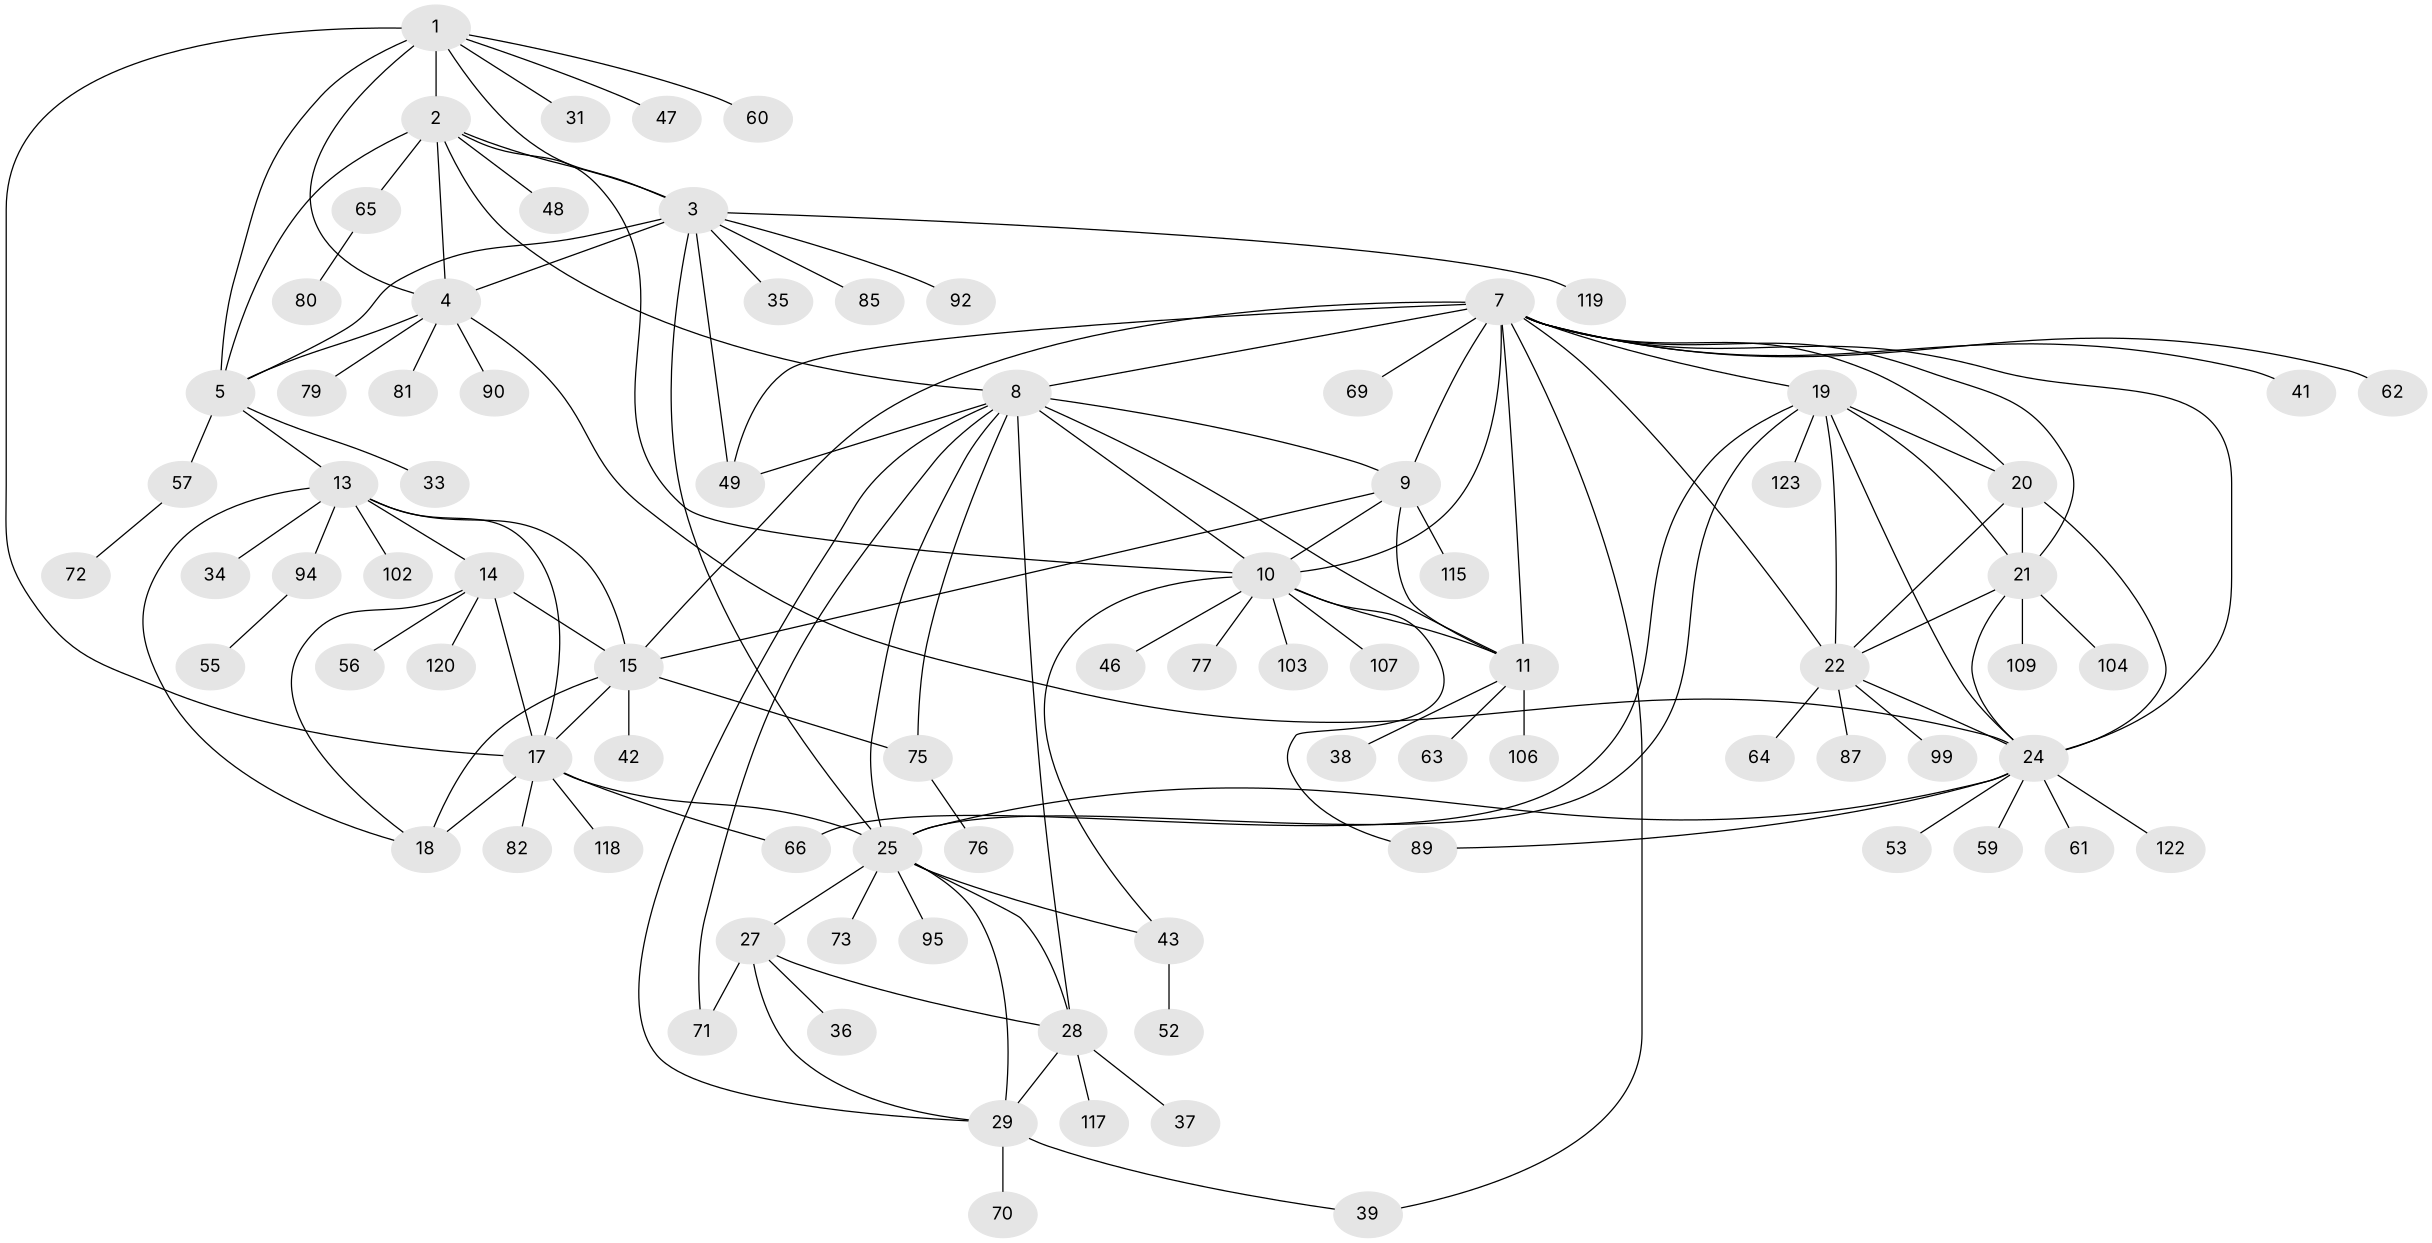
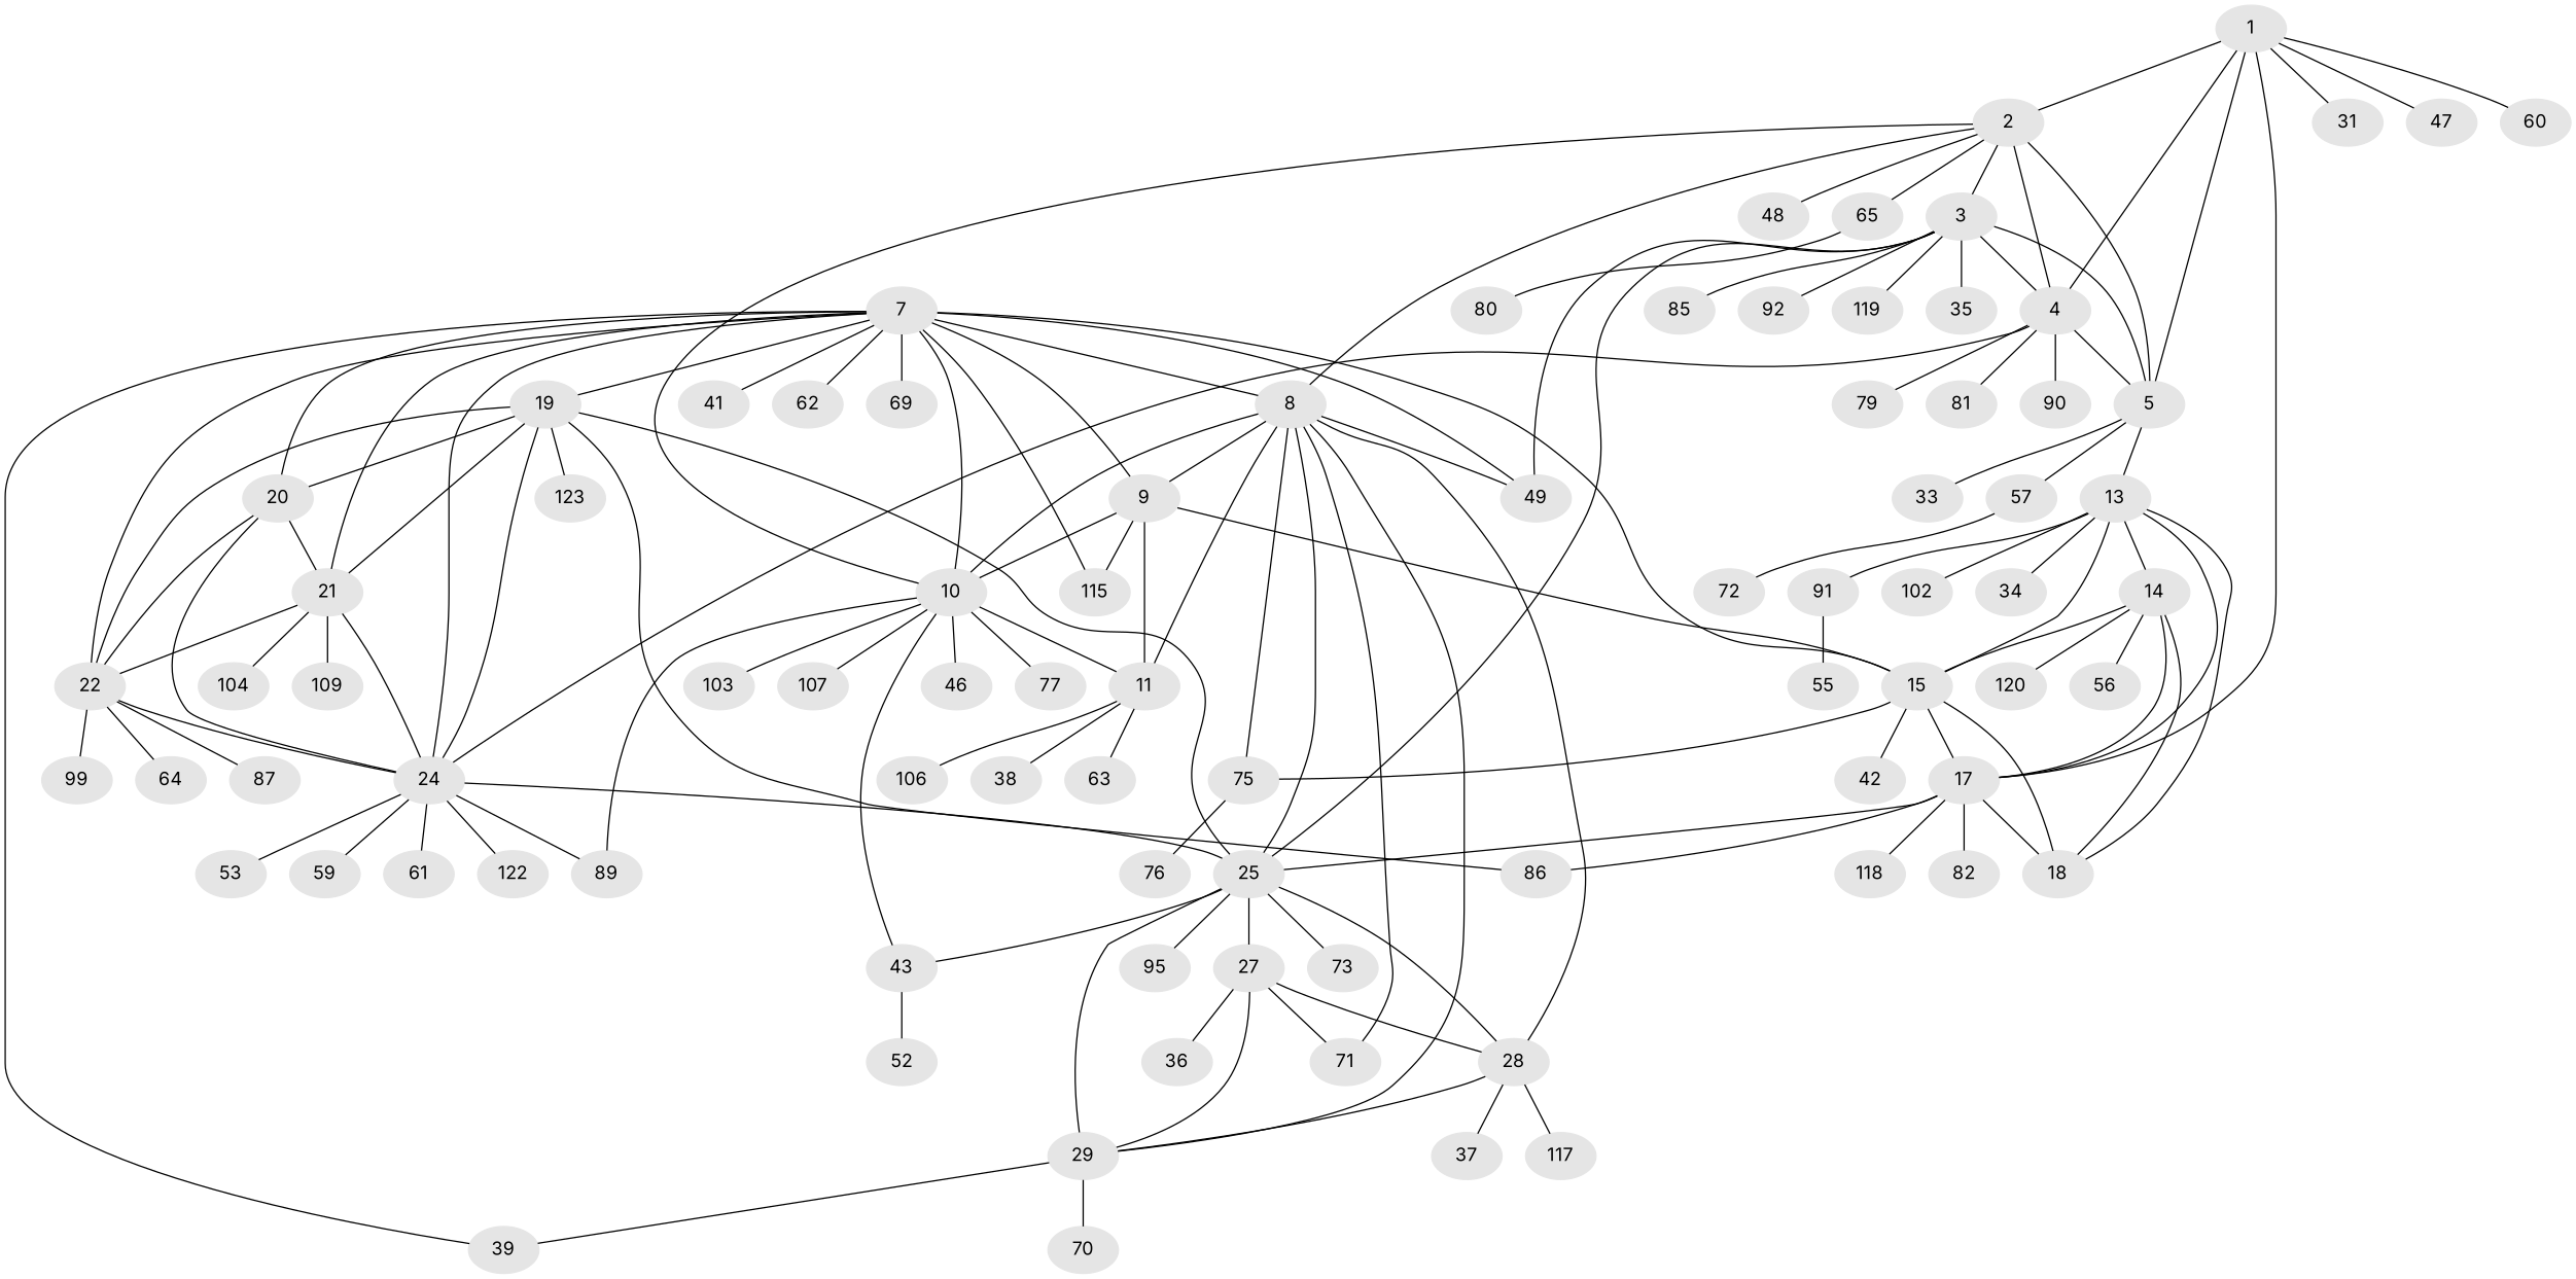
  graph {
    fontname=Inter
    node [color=gray90 fontname=Inter style=filled]
    edge [fontname=Inter]
    2 [super="+6"]
    3
    4 [super="+74"]
    5
    8 [super="+44+108+86+113"]
    10 [super="+12"]
    48
    65
    1
    17 [super="+51+58+50"]
    31 [super="+32"]
    47 [super="+67"]
    60
    25 [super="+26+45+30"]
    35
    49
    85
    92
    119
    24
    79
    81
    90
    13
    33
    57
    18
-   66 [super="+100"]
+   66 [super="+100" label=86]
    82
    118
    9
    11
    28
    29 [super="+96"]
    71
    75
    43 [super="+116+78"]
    46
    77
    89 [super="+93"]
    103
    107
    80
    27
    73
    95
    53 [super="+112"]
    59
    61
    122
    15 [super="+16"]
    14
    34
-   91 [super="+101" label=94]
+   91 [super="+101"]
    102
    72
    7 [super="+97+23"]
    19
    20
    21 [super="+83"]
    22
    39
    41
    62
    69
    115
    38 [super="+98"]
    63 [super="+121"]
    106
    42
    123
    104
    109
    64
    87
    99
    37
    117
    70
    76
    52
    56
    120
    55
    36
    2 -- 3 [weight=2]
    2 -- 4 [weight=2]
    2 -- 5 [weight=2]
    2 -- 8
    2 -- 10
    2 -- 48
    2 -- 65
    3 -- 4
    3 -- 5
    3 -- 25
    3 -- 35
    3 -- 49
    3 -- 85
    3 -- 92
    3 -- 119
    4 -- 5
    4 -- 24
    4 -- 79
    4 -- 81
    4 -- 90
    5 -- 13
    5 -- 33
    5 -- 57
    8 -- 10 [weight=2]
    8 -- 25
    8 -- 49
    8 -- 9
    8 -- 11
    8 -- 28
    8 -- 29
    8 -- 71
    8 -- 75
    10 -- 11 [weight=2]
    10 -- 43
    10 -- 46
    10 -- 77
    10 -- 89
    10 -- 103
    10 -- 107
    65 -- 80
    1 -- 2 [weight=2]
-   1 -- 3
    1 -- 4
    1 -- 5
    1 -- 17
    1 -- 31
    1 -- 47
    1 -- 60
    17 -- 25
    17 -- 18
    17 -- 66
    17 -- 82
    17 -- 118
    25 -- 28 [weight=3]
    25 -- 29 [weight=3]
    25 -- 43
    25 -- 27 [weight=3]
    25 -- 73
    25 -- 95
    24 -- 25
    24 -- 89
    24 -- 53
    24 -- 59
    24 -- 61
    24 -- 122
    13 -- 17
    13 -- 18
    13 -- 15 [weight=2]
    13 -- 14
    13 -- 34
    13 -- 91
    13 -- 102
    57 -- 72
    9 -- 10 [weight=2]
    9 -- 11
    9 -- 15
    9 -- 115
    11 -- 38
    11 -- 63
    11 -- 106
    28 -- 29
    28 -- 37
    28 -- 117
    29 -- 39
    29 -- 70
    75 -- 76
    43 -- 52
    27 -- 28
    27 -- 29
    27 -- 71
    27 -- 36
    15 -- 17 [weight=2]
    15 -- 18 [weight=2]
    15 -- 75
    15 -- 42
    14 -- 17
    14 -- 18
    14 -- 15 [weight=2]
    14 -- 56
    14 -- 120
    91 -- 55
    7 -- 8
    7 -- 10 [weight=2]
    7 -- 49
    7 -- 24
    7 -- 9 [weight=2]
-   7 -- 11
+   7 -- 115
    7 -- 15
    7 -- 19
    7 -- 20
    7 -- 21
    7 -- 22
    7 -- 39
    7 -- 41
    7 -- 62
    7 -- 69
    19 -- 25
    19 -- 24
    19 -- 66
    19 -- 20
    19 -- 21
    19 -- 22
    19 -- 123
    20 -- 24
    20 -- 21
    20 -- 22
    21 -- 24
    21 -- 22
    21 -- 104
    21 -- 109
    22 -- 24
    22 -- 64
    22 -- 87
    22 -- 99
  }
